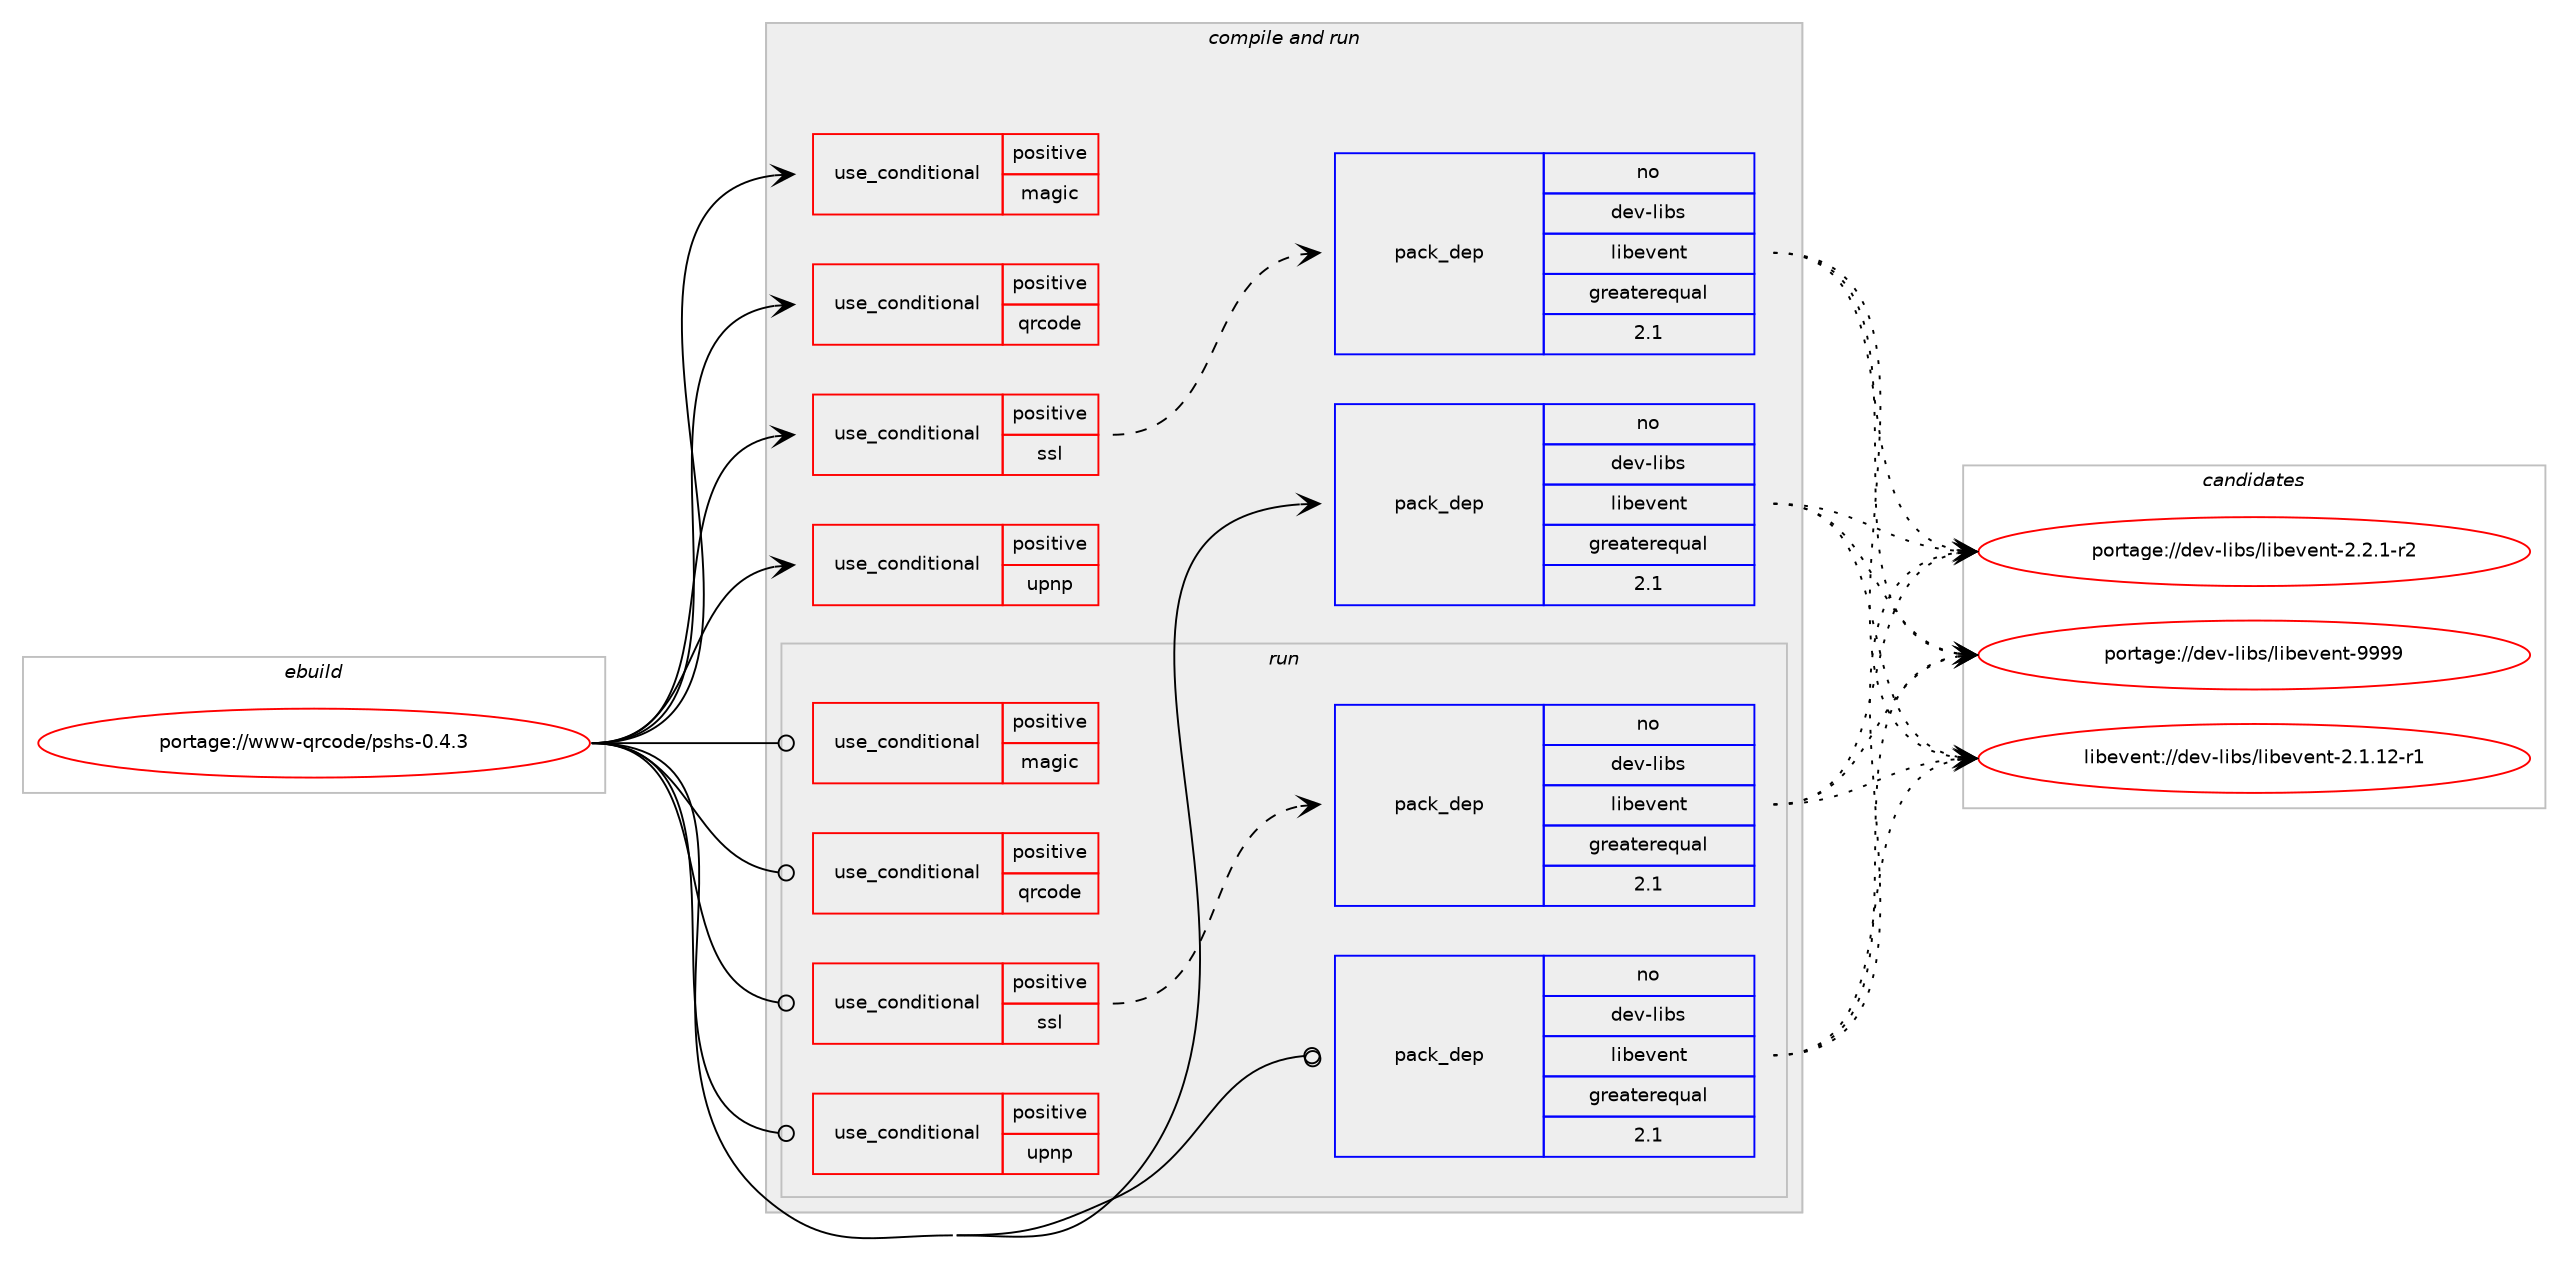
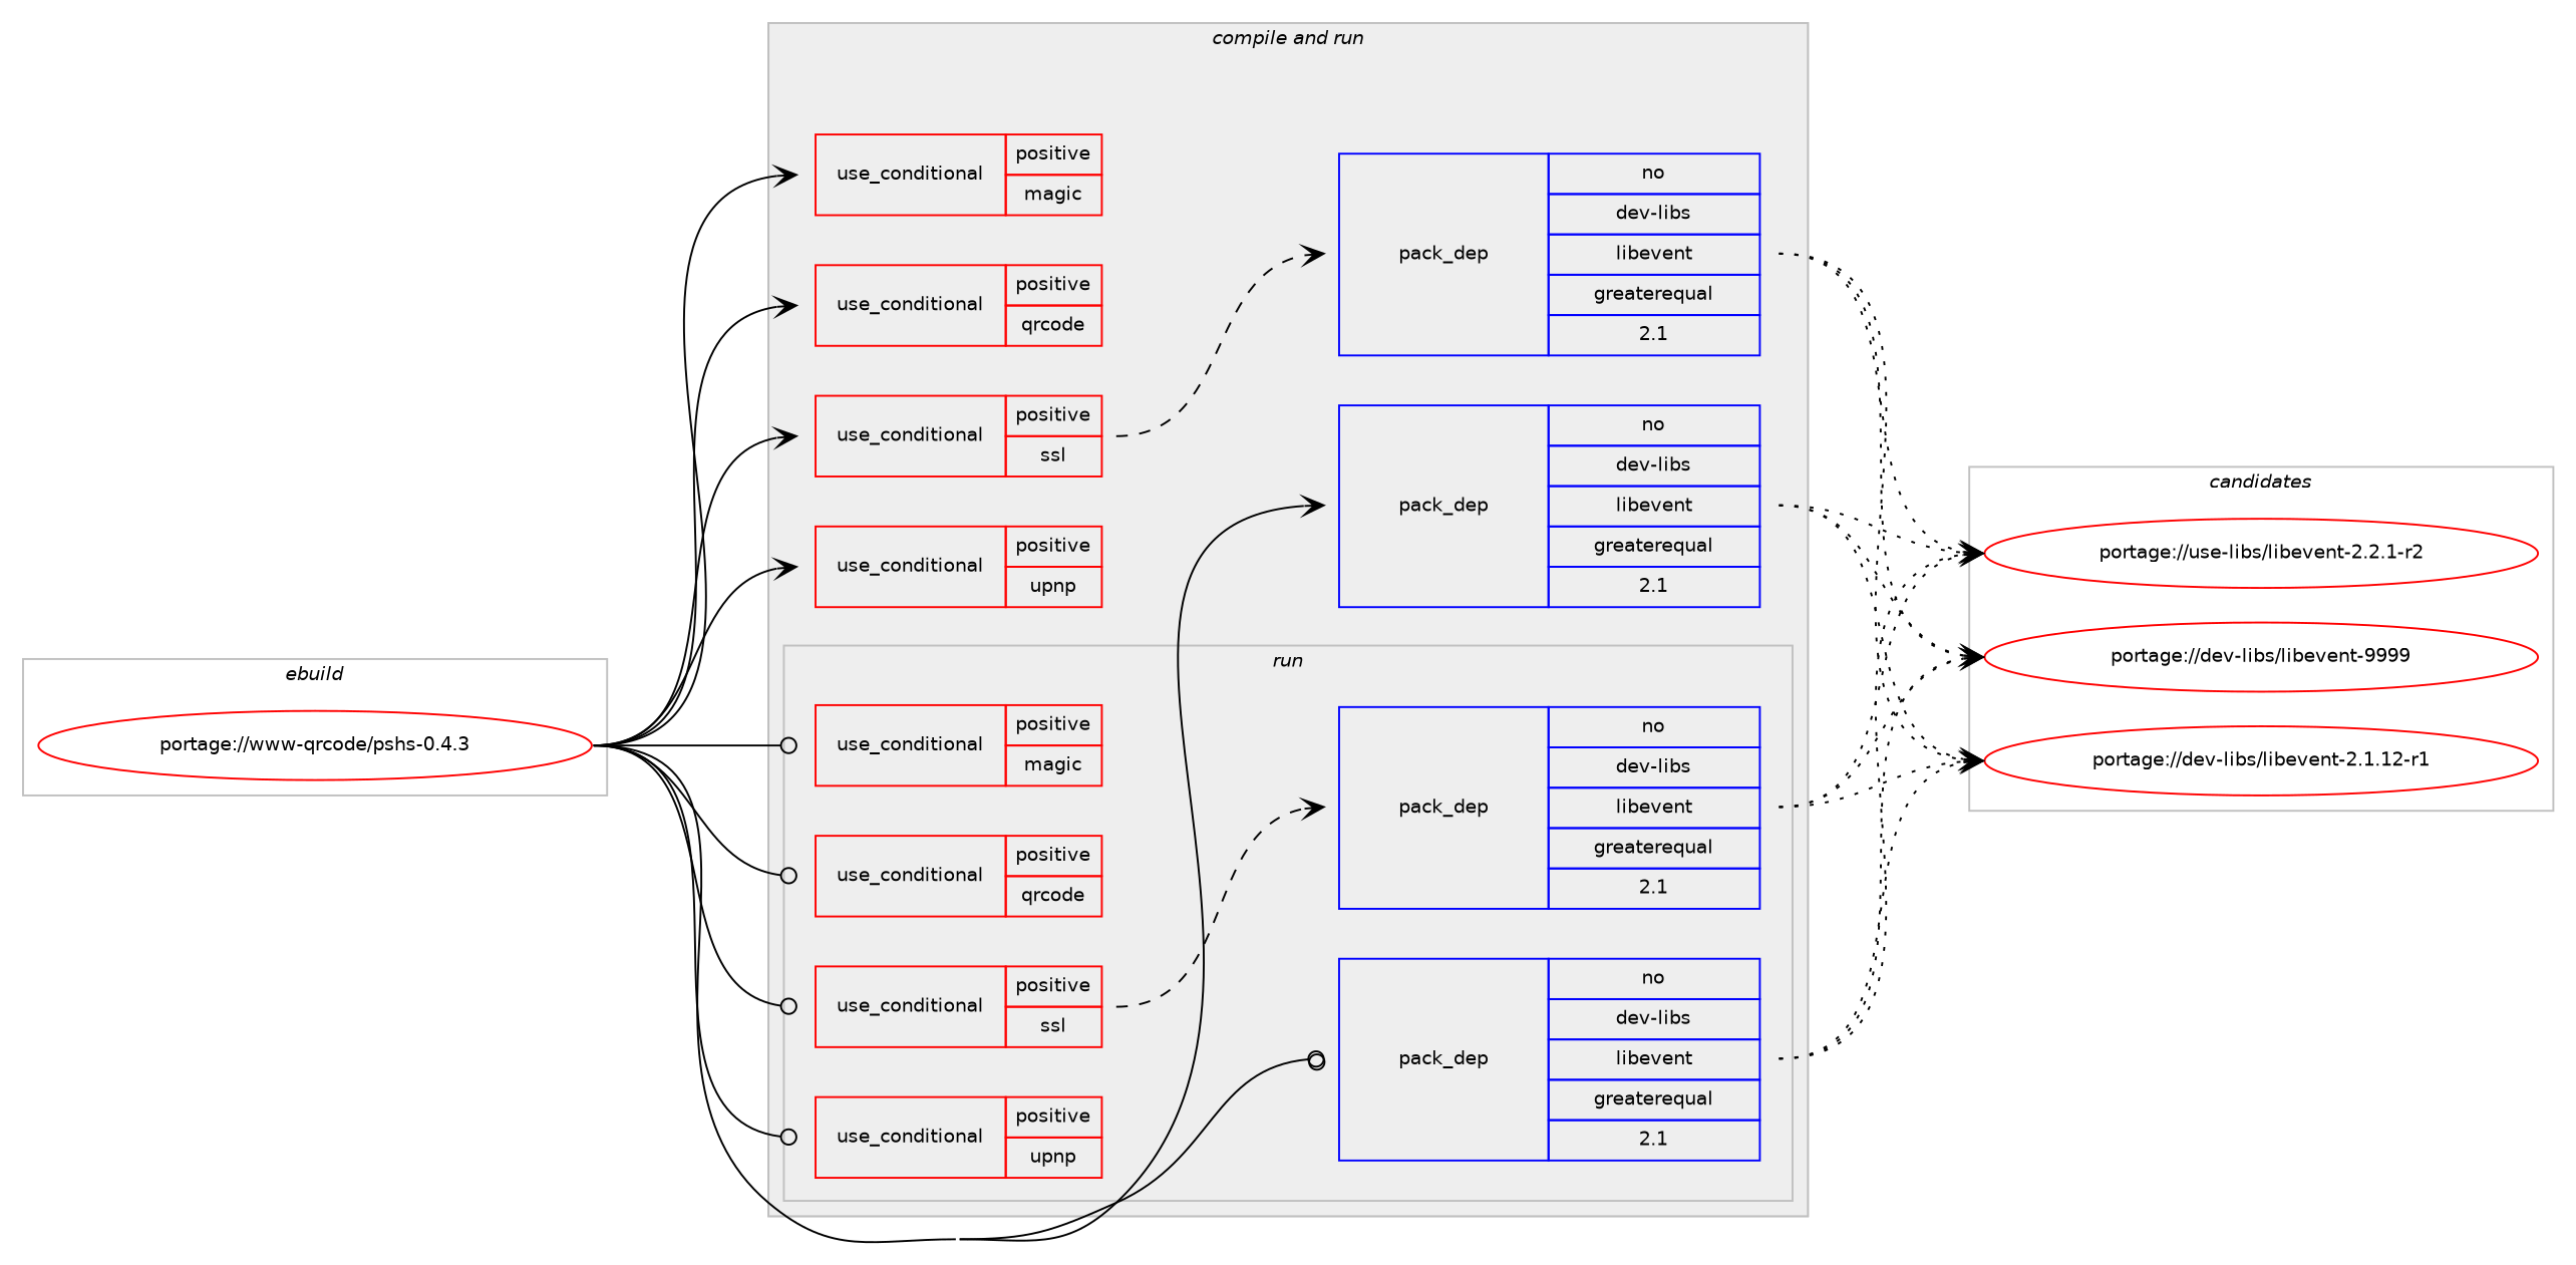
  digraph {
    compound=true
    concentrate=true
    fontname=Helvetica
    fontsize=10
    newrank=true
    rankdir=LR
    ranksep=1.5
    node [color=red fontname=Helvetica fontsize=10 shape=none]
    edge [arrowhead=vee headport=w style=dotted tailport=e weight=20]
    n1 [label="portage://www-qrcode/pshs-0.4.3" width=4 shape=""]
    n2 [label=<<TABLE BORDER="0" CELLBORDER="1" CELLSPACING="0" CELLPADDING="4"><TR><TD ROWSPAN="3" CELLPADDING="10">use_conditional</TD></TR><TR><TD>positive</TD></TR><TR><TD>magic</TD></TR></TABLE>>]
    n3 [label=<<TABLE BORDER="0" CELLBORDER="1" CELLSPACING="0" CELLPADDING="4"><TR><TD ROWSPAN="3" CELLPADDING="10">use_conditional</TD></TR><TR><TD>positive</TD></TR><TR><TD>qrcode</TD></TR></TABLE>>]
    n4 [color=blue label=<<TABLE BORDER="0" CELLBORDER="1" CELLSPACING="0" CELLPADDING="4" WIDTH="220"><TR><TD ROWSPAN="6" CELLPADDING="30">pack_dep</TD></TR><TR><TD WIDTH="110">no</TD></TR><TR><TD>dev-libs</TD></TR><TR><TD>libevent</TD></TR><TR><TD>greaterequal</TD></TR><TR><TD>2.1</TD></TR></TABLE>>]
    n5 [label=<<TABLE BORDER="0" CELLBORDER="1" CELLSPACING="0" CELLPADDING="4"><TR><TD ROWSPAN="3" CELLPADDING="10">use_conditional</TD></TR><TR><TD>positive</TD></TR><TR><TD>ssl</TD></TR></TABLE>>]
    n6 [label=<<TABLE BORDER="0" CELLBORDER="1" CELLSPACING="0" CELLPADDING="4"><TR><TD ROWSPAN="3" CELLPADDING="10">use_conditional</TD></TR><TR><TD>positive</TD></TR><TR><TD>upnp</TD></TR></TABLE>>]
    n7 [color=blue label=<<TABLE BORDER="0" CELLBORDER="1" CELLSPACING="0" CELLPADDING="4" WIDTH="220"><TR><TD ROWSPAN="6" CELLPADDING="30">pack_dep</TD></TR><TR><TD WIDTH="110">no</TD></TR><TR><TD>dev-libs</TD></TR><TR><TD>libevent</TD></TR><TR><TD>greaterequal</TD></TR><TR><TD>2.1</TD></TR></TABLE>>]
    n8 [color=blue label=<<TABLE BORDER="0" CELLBORDER="1" CELLSPACING="0" CELLPADDING="4" WIDTH="220"><TR><TD ROWSPAN="6" CELLPADDING="30">pack_dep</TD></TR><TR><TD WIDTH="110">no</TD></TR><TR><TD>dev-libs</TD></TR><TR><TD>libevent</TD></TR><TR><TD>greaterequal</TD></TR><TR><TD>2.1</TD></TR></TABLE>>]
    n9 [label=<<TABLE BORDER="0" CELLBORDER="1" CELLSPACING="0" CELLPADDING="4"><TR><TD ROWSPAN="3" CELLPADDING="10">use_conditional</TD></TR><TR><TD>positive</TD></TR><TR><TD>magic</TD></TR></TABLE>>]
    n10 [label=<<TABLE BORDER="0" CELLBORDER="1" CELLSPACING="0" CELLPADDING="4"><TR><TD ROWSPAN="3" CELLPADDING="10">use_conditional</TD></TR><TR><TD>positive</TD></TR><TR><TD>qrcode</TD></TR></TABLE>>]
    n11 [color=blue label=<<TABLE BORDER="0" CELLBORDER="1" CELLSPACING="0" CELLPADDING="4" WIDTH="220"><TR><TD ROWSPAN="6" CELLPADDING="30">pack_dep</TD></TR><TR><TD WIDTH="110">no</TD></TR><TR><TD>dev-libs</TD></TR><TR><TD>libevent</TD></TR><TR><TD>greaterequal</TD></TR><TR><TD>2.1</TD></TR></TABLE>>]
    n12 [label=<<TABLE BORDER="0" CELLBORDER="1" CELLSPACING="0" CELLPADDING="4"><TR><TD ROWSPAN="3" CELLPADDING="10">use_conditional</TD></TR><TR><TD>positive</TD></TR><TR><TD>ssl</TD></TR></TABLE>>]
    n13 [label=<<TABLE BORDER="0" CELLBORDER="1" CELLSPACING="0" CELLPADDING="4"><TR><TD ROWSPAN="3" CELLPADDING="10">use_conditional</TD></TR><TR><TD>positive</TD></TR><TR><TD>upnp</TD></TR></TABLE>>]
-   n14 [label="libevent://dev-libs/libevent-2.1.12-r1" width=4 shape=""]
-   n15 [label="portage://dev-libs/libevent-2.2.1-r2" width=4 shape=""]
+   n14 [label="portage://dev-libs/libevent-2.1.12-r1" width=4 shape=""]
+   n15 [label="portage://use-libs/libevent-2.2.1-r2" width=4 shape=""]
    n16 [label="portage://dev-libs/libevent-9999" width=4 shape=""]
    subgraph cluster_1 {
      color=gray
      label=<<i>ebuild</i>>
      rank=same
      n1
    }
    subgraph cluster_2 {
      color=gray
      label=<<i>dependencies</i>>
      subgraph cluster_3 {
        color=gray
        fillcolor="#eeeeee"
        label=<<i>compile</i>>
        style=filled
        subgraph sub_4 {
          color=gray
          fillcolor="#eeeeee"
          label=<<i>compile</i>>
          style=filled
          n2
        }
        subgraph sub_5 {
          color=gray
          fillcolor="#eeeeee"
          label=<<i>compile</i>>
          style=filled
          n3
        }
        subgraph sub_6 {
          color=gray
          fillcolor="#eeeeee"
          label=<<i>compile</i>>
          style=filled
          n5
          subgraph sub_7 {
            color=gray
            fillcolor="#eeeeee"
            label=<<i>compile</i>>
            style=filled
            n4
          }
        }
        subgraph sub_8 {
          color=gray
          fillcolor="#eeeeee"
          label=<<i>compile</i>>
          style=filled
          n6
        }
        subgraph sub_9 {
          color=gray
          fillcolor="#eeeeee"
          label=<<i>compile</i>>
          style=filled
          n7
        }
      }
      subgraph cluster_10 {
        color=gray
        fillcolor="#eeeeee"
        label=<<i>compile and run</i>>
        style=filled
      }
      subgraph cluster_11 {
        color=gray
        fillcolor="#eeeeee"
        label=<<i>run</i>>
        style=filled
        subgraph sub_12 {
          color=gray
          fillcolor="#eeeeee"
          label=<<i>run</i>>
          style=filled
          n8
        }
        subgraph sub_13 {
          color=gray
          fillcolor="#eeeeee"
          label=<<i>run</i>>
          style=filled
          n9
        }
        subgraph sub_14 {
          color=gray
          fillcolor="#eeeeee"
          label=<<i>run</i>>
          style=filled
          n10
        }
        subgraph sub_15 {
          color=gray
          fillcolor="#eeeeee"
          label=<<i>run</i>>
          style=filled
          n12
          subgraph sub_16 {
            color=gray
            fillcolor="#eeeeee"
            label=<<i>run</i>>
            style=filled
            n11
          }
        }
        subgraph sub_17 {
          color=gray
          fillcolor="#eeeeee"
          label=<<i>run</i>>
          style=filled
          n13
        }
      }
    }
    subgraph cluster_18 {
      color=gray
      label=<<i>candidates</i>>
      rank=same
      subgraph sub_19 {
        color=black
        label=<<i>candidates</i>>
        nodesep=1
        rank=same
        n14
        n15
        n16
      }
      subgraph sub_20 {
        color=black
        label=<<i>candidates</i>>
        nodesep=1
        rank=same
        n14
        n15
        n16
      }
      subgraph sub_21 {
        color=black
        label=<<i>candidates</i>>
        nodesep=1
        rank=same
        n14
        n15
        n16
      }
      subgraph sub_22 {
        color=black
        label=<<i>candidates</i>>
        nodesep=1
        rank=same
        n14
        n15
        n16
      }
    }
    n1 -> n2 [style=solid]
    n1 -> n3 [style=solid]
    n1 -> n5 [style=solid]
    n1 -> n6 [style=solid]
    n1 -> n7 [style=solid]
    n1 -> n8 [arrowhead=odot style=solid]
    n1 -> n9 [arrowhead=odot style=solid]
    n1 -> n10 [arrowhead=odot style=solid]
    n1 -> n12 [arrowhead=odot style=solid]
    n1 -> n13 [arrowhead=odot style=solid]
    n4 -> n14 [weight=100]
    n4 -> n15 [weight=100]
    n4 -> n16 [weight=100]
    n5 -> n4 [style=dashed]
    n7 -> n14 [weight=100]
    n7 -> n15 [weight=100]
    n7 -> n16 [weight=100]
    n8 -> n14 [weight=100]
    n8 -> n15 [weight=100]
    n8 -> n16 [weight=100]
    n11 -> n14 [weight=100]
    n11 -> n15 [weight=100]
    n11 -> n16 [weight=100]
    n12 -> n11 [style=dashed]
  }
